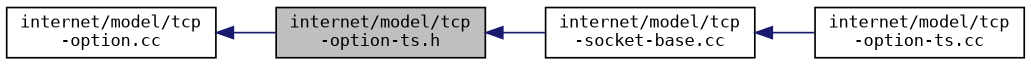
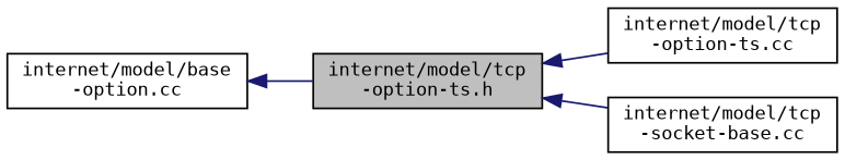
  digraph {
    fontname="DejaVu Sans Mono"
    rankdir=LR
    node [color=black fillcolor=white fontname="DejaVu Sans Mono" fontsize=10 shape=record style=filled]
    edge [color=midnightblue dir=back fontname="DejaVu Sans Mono" fontsize=10 labelfontname=Helvetica labelfontsize=10 style=solid]
    n1 [fillcolor=grey75 fontcolor=black height=0.2 label="internet/model/tcp\l-option-ts.h" width=0.4]
    n2 [height=0.2 label="internet/model/tcp\l-option-ts.cc" width=0.4]
    n3 [height=0.2 label="internet/model/tcp\l-socket-base.cc" width=0.4]
-   n4 [height=0.2 label="internet/model/tcp\l-option.cc" width=0.4]
-   n3 -> n2
+   n4 [height=0.2 label="internet/model/base\l-option.cc" width=0.4]
+   n1 -> n2
    n1 -> n3
    n4 -> n1
  }
